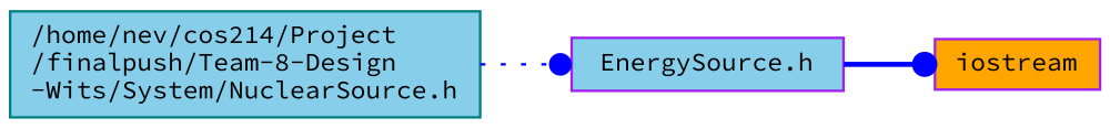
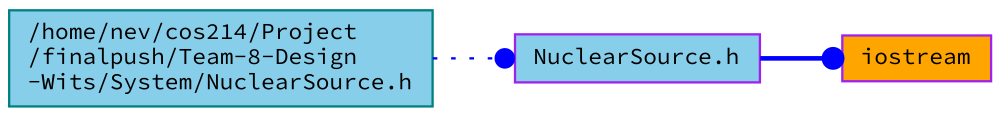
  digraph {
    rankdir=LR
    fontname="Source Code Pro"
    node [color=purple fillcolor=skyblue fontname="Source Code Pro" fontsize=10 shape=record style=filled]
    edge [color=blue fontname="Source Code Pro" fontsize=10 labelfontname=Helvetica labelfontsize=10 arrowhead=dot]
    n1 [color=teal fontcolor=black height=0.2 label="/home/nev/cos214/Project\l/finalpush/Team-8-Design\l-Wits/System/NuclearSource.h" width=0.4]
-   n2 [height=0.2 label="EnergySource.h" width=0.4]
+   n2 [height=0.2 label="NuclearSource.h" width=0.4]
    n3 [fillcolor=orange height=0.2 label=iostream width=0.4]
    n1 -> n2 [style=dotted]
    n2 -> n3 [style=bold]
  }
